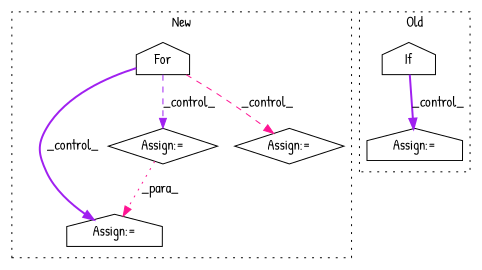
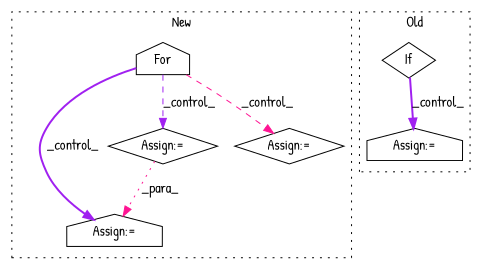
  digraph {
    fontname="Patrick Hand"
    node [a=68 fontname="Patrick Hand" l=3 shape=house]
    edge [color=purple fontname="Patrick Hand" style=bold]
    n1 [a=107 l="4,14" label=For s="5121,5149"]
    n2 [label="Assign:=" s=5452]
    n3 [label="Assign:=" s=5399 shape=diamond]
    n4 [label="Assign:=" s=5167 shape=diamond]
-   n5 [a=96 l="3,14" label=If s="4170,4179"]
+   n5 [a=96 l="3,14" label=If s="4170,4179" shape=diamond]
    n6 [label="Assign:=" s=4194]
    subgraph cluster_1 {
      label=New
      style=dotted
      n1
      n2
      n3
      n4
    }
    subgraph cluster_2 {
      label=Old
      style=dotted
      n5
      n6
    }
    n1 -> n2 [label=_control_]
    n1 -> n3 [label=_control_ style=dashed]
    n1 -> n4 [color=deeppink label=_control_ style=dashed]
    n3 -> n2 [color=deeppink label=_para_ style=dotted]
    n5 -> n6 [label=_control_]
  }
